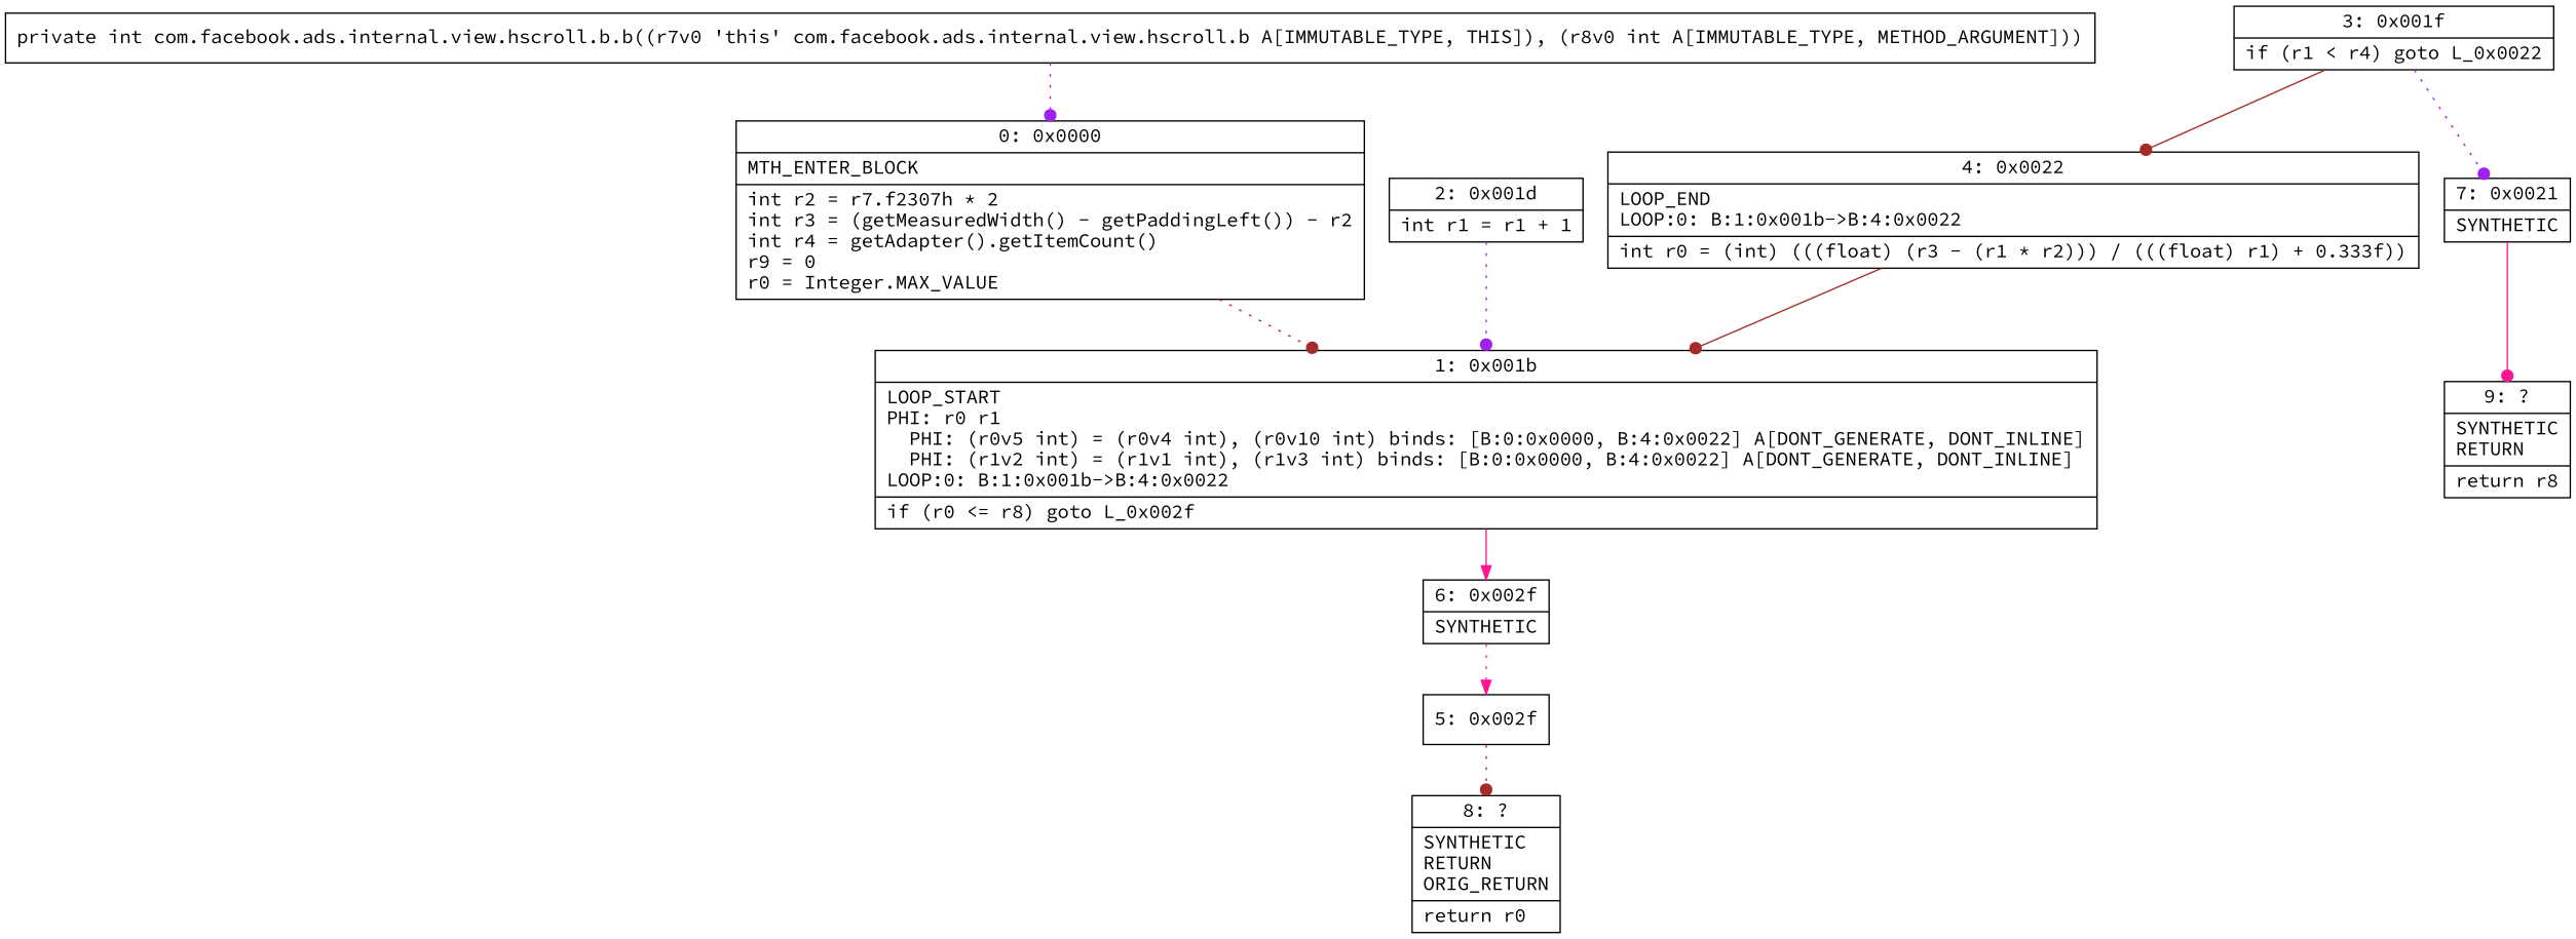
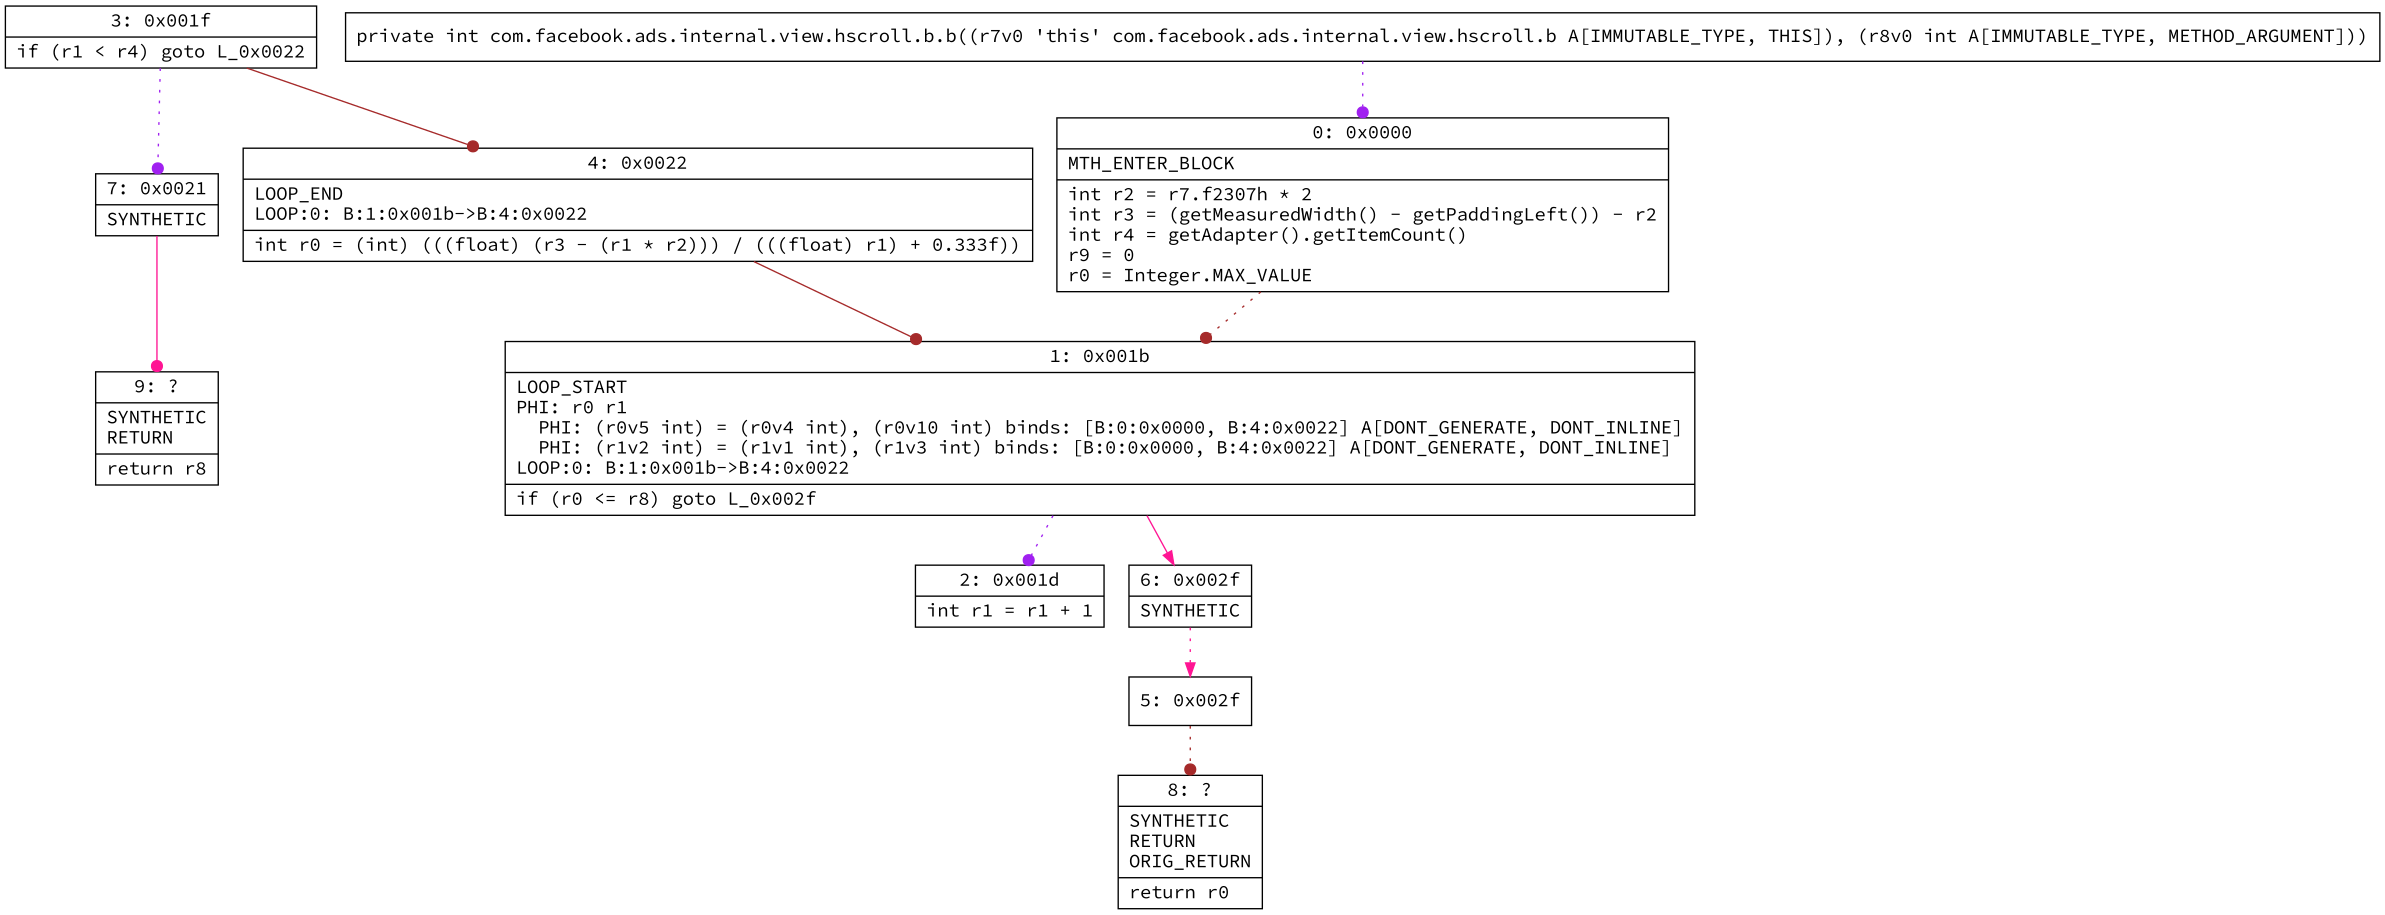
  digraph {
    fontname="Source Code Pro"
    node [fontname="Source Code Pro" shape=record]
    edge [arrowhead=dot color=brown fontname="Source Code Pro" style=dotted]
    n1 [label="{0\:\ 0x0000|MTH_ENTER_BLOCK\l|int r2 = r7.f2307h * 2\lint r3 = (getMeasuredWidth() \- getPaddingLeft()) \- r2\lint r4 = getAdapter().getItemCount()\lr9 = 0\lr0 = Integer.MAX_VALUE\l}"]
    n2 [label="{1\:\ 0x001b|LOOP_START\lPHI: r0 r1 \l  PHI: (r0v5 int) = (r0v4 int), (r0v10 int) binds: [B:0:0x0000, B:4:0x0022] A[DONT_GENERATE, DONT_INLINE]\l  PHI: (r1v2 int) = (r1v1 int), (r1v3 int) binds: [B:0:0x0000, B:4:0x0022] A[DONT_GENERATE, DONT_INLINE]\lLOOP:0: B:1:0x001b\-\>B:4:0x0022\l|if (r0 \<= r8) goto L_0x002f\l}"]
    n3 [label="{2\:\ 0x001d|int r1 = r1 + 1\l}"]
    n4 [label="{6\:\ 0x002f|SYNTHETIC\l}"]
    n5 [label="{5\:\ 0x002f}"]
    n6 [label="{3\:\ 0x001f|if (r1 \< r4) goto L_0x0022\l}"]
    n7 [label="{4\:\ 0x0022|LOOP_END\lLOOP:0: B:1:0x001b\-\>B:4:0x0022\l|int r0 = (int) (((float) (r3 \- (r1 * r2))) \/ (((float) r1) + 0.333f))\l}"]
    n8 [label="{7\:\ 0x0021|SYNTHETIC\l}"]
    n9 [label="{9\:\ ?|SYNTHETIC\lRETURN\l|return r8\l}"]
    n10 [label="{8\:\ ?|SYNTHETIC\lRETURN\lORIG_RETURN\l|return r0\l}"]
    n11 [label="{private int com.facebook.ads.internal.view.hscroll.b.b((r7v0 'this' com.facebook.ads.internal.view.hscroll.b A[IMMUTABLE_TYPE, THIS]), (r8v0 int A[IMMUTABLE_TYPE, METHOD_ARGUMENT])) }"]
    n1 -> n2
-   n3 -> n2 [color=purple]
+   n2 -> n3 [color=purple]
    n2 -> n4 [arrowhead=normal color=deeppink style=solid]
    n4 -> n5 [arrowhead=normal color=deeppink]
    n5 -> n10
    n6 -> n7 [style=solid]
    n6 -> n8 [color=purple]
    n7 -> n2 [style=solid]
    n8 -> n9 [color=deeppink style=solid]
    n11 -> n1 [color=purple]
  }
